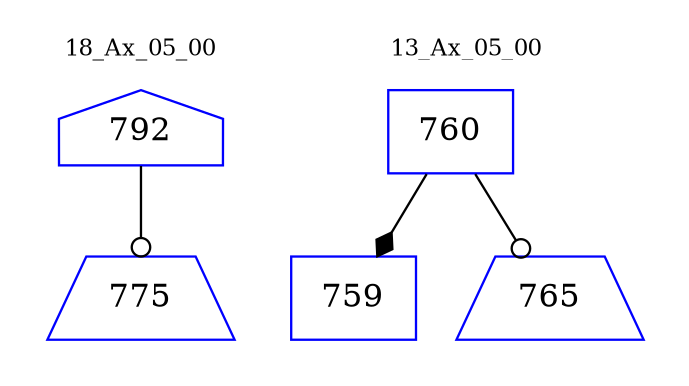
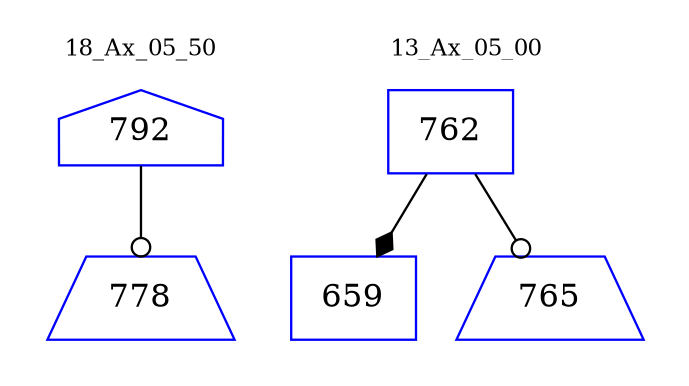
  digraph {
    node [color=blue shape=trapezium]
    edge [arrowhead=odot color=black]
    n1 [label=792 shape=house]
-   n2 [label=775]
-   n3 [label=760 shape=box]
-   n4 [label=759 shape=box]
+   n2 [label=778]
+   n3 [label=762 shape=box]
+   n4 [label=659 shape=box]
    n5 [label=765]
    subgraph cluster_1 {
      color=white
      fontsize=10
-     label="18_Ax_05_00"
+     label="18_Ax_05_50"
      n1
      n2
    }
    subgraph cluster_2 {
      color=white
      fontsize=10
      label="13_Ax_05_00"
      n3
      n4
      n5
    }
    n1 -> n2
    n3 -> n4 [arrowhead=diamond]
    n3 -> n5
  }
